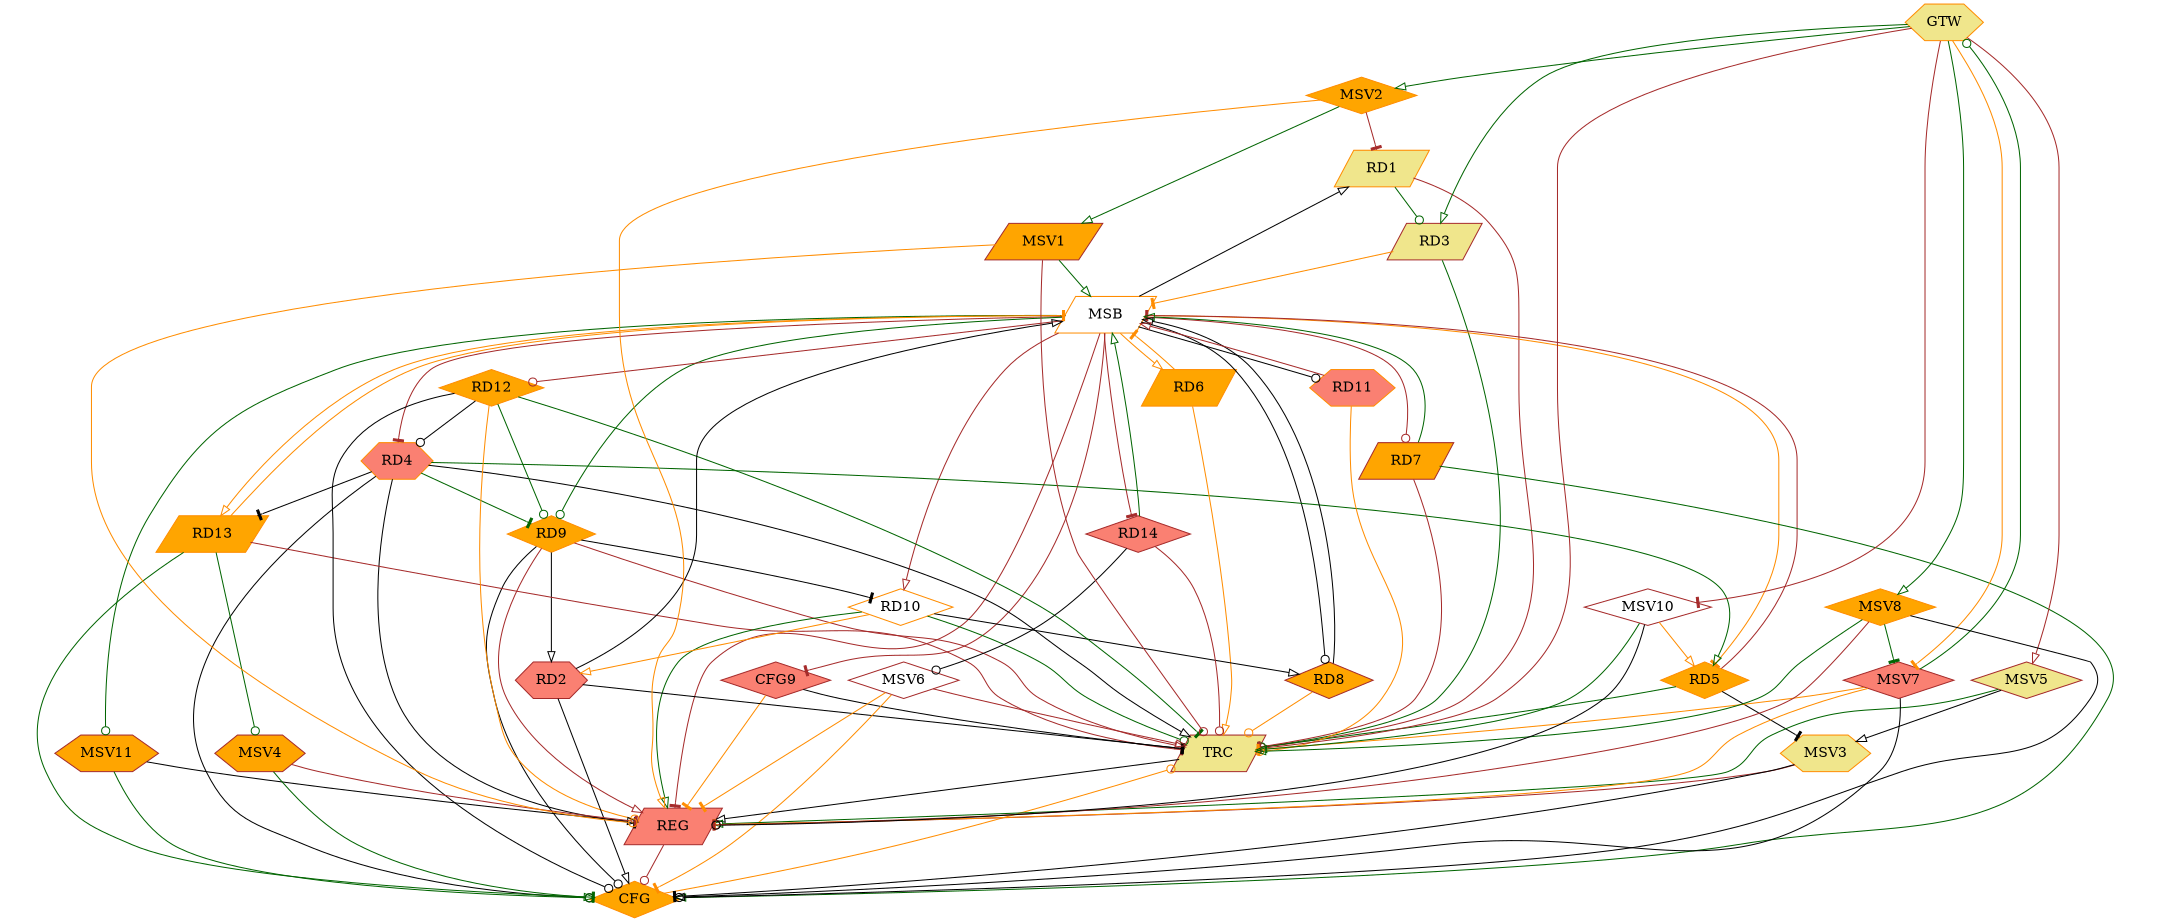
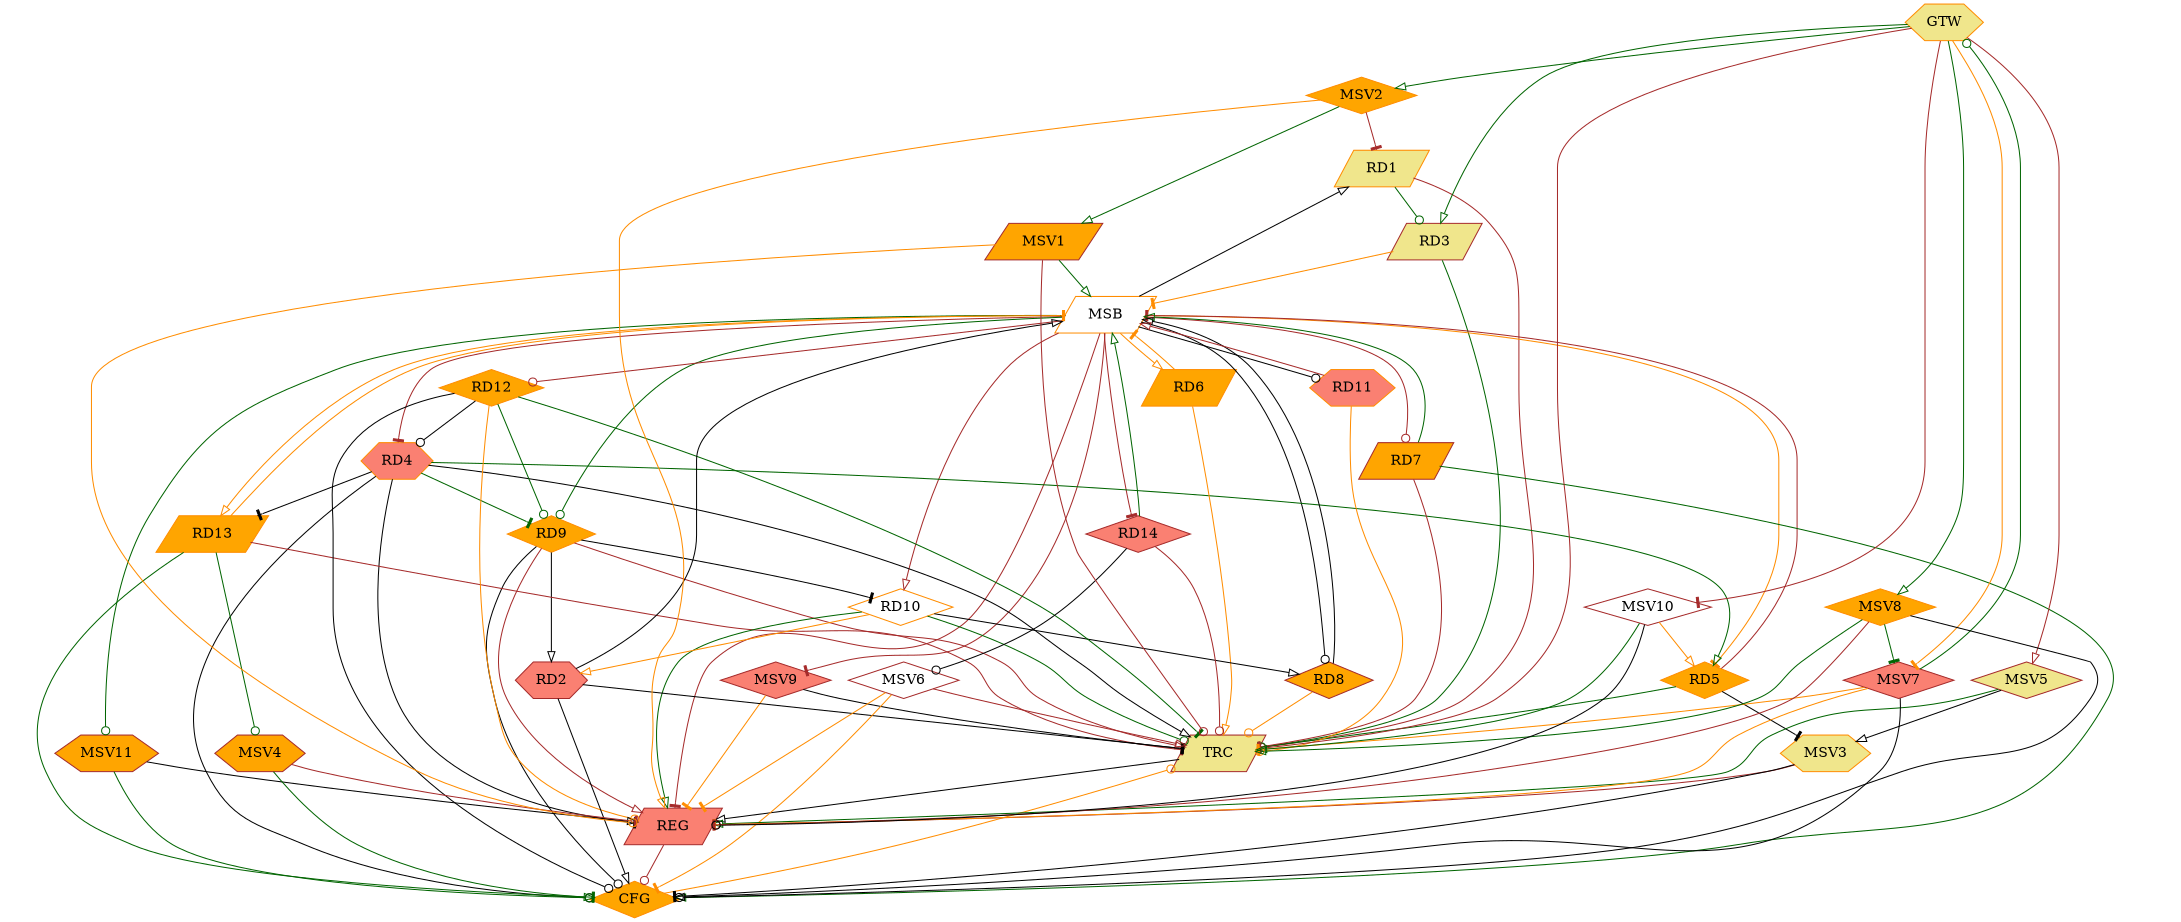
  strict digraph {
    node [color=darkorange fillcolor=orange shape=diamond style=filled]
    edge [arrowhead=onormal color=darkgreen]
    n1 [fillcolor=khaki label=RD1 shape=parallelogram]
    n2 [color=brown fillcolor=khaki label=TRC shape=parallelogram]
    n3 [color=brown fillcolor=khaki label=RD3 shape=parallelogram]
    n4 [fillcolor=white label=MSB shape=parallelogram]
    n5 [fillcolor=salmon label=RD4 shape=hexagon]
    n6 [label=RD5]
    n7 [label=RD9]
    n8 [label=RD13 shape=parallelogram]
    n9 [color=brown fillcolor=salmon label=REG shape=parallelogram]
    n10 [label=RD6 shape=parallelogram]
    n11 [color=brown label=RD7 shape=parallelogram]
    n12 [color=brown label=RD8]
    n13 [fillcolor=white label=RD10]
    n14 [fillcolor=salmon label=RD11 shape=hexagon]
    n15 [label=RD12]
    n16 [color=brown fillcolor=salmon label=RD14]
-   n17 [color=brown fillcolor=salmon label=CFG9]
+   n17 [color=brown fillcolor=salmon label=MSV9]
    n18 [color=brown label=MSV11 shape=hexagon]
    n19 [color=brown fillcolor=salmon label=RD2 shape=hexagon]
    n20 [label=CFG]
    n21 [fillcolor=khaki label=MSV3 shape=hexagon]
    n22 [color=brown label=MSV4 shape=hexagon]
    n23 [color=brown fillcolor=white label=MSV6]
    n24 [fillcolor=khaki label=GTW shape=hexagon]
    n25 [label=MSV2]
    n26 [color=brown fillcolor=khaki label=MSV5]
    n27 [color=brown fillcolor=salmon label=MSV7]
    n28 [label=MSV8]
    n29 [color=brown fillcolor=white label=MSV10]
    n30 [color=brown label=MSV1 shape=parallelogram]
    n1 -> n2 [arrowhead=odot color=brown]
    n1 -> n3 [arrowhead=odot]
    n2 -> n9 [color=black]
    n3 -> n2 [arrowhead=tee]
    n3 -> n4 [arrowhead=tee color=darkorange]
    n4 -> n1 [color=black]
    n4 -> n5 [arrowhead=tee color=brown]
    n4 -> n6 [arrowhead=tee color=darkorange]
    n4 -> n7 [arrowhead=odot]
    n4 -> n8 [color=darkorange]
    n4 -> n9 [arrowhead=tee color=brown]
    n4 -> n10 [color=darkorange]
    n4 -> n11 [arrowhead=odot color=brown]
    n4 -> n12 [arrowhead=odot color=black]
    n4 -> n13 [color=brown]
    n4 -> n14 [arrowhead=odot color=black]
    n4 -> n15 [arrowhead=odot color=brown]
    n4 -> n16 [arrowhead=tee color=brown]
    n4 -> n17 [arrowhead=tee color=brown]
    n4 -> n18 [arrowhead=odot]
    n5 -> n2 [color=black]
    n5 -> n6
    n5 -> n7 [arrowhead=tee]
    n5 -> n8 [arrowhead=tee color=black]
    n5 -> n9 [arrowhead=tee color=black]
    n5 -> n20 [arrowhead=odot color=black]
    n6 -> n2 [arrowhead=odot]
    n6 -> n4 [arrowhead=tee color=brown]
    n6 -> n21 [arrowhead=tee color=black]
    n7 -> n2 [color=brown]
    n7 -> n9 [color=brown]
    n7 -> n13 [arrowhead=tee color=black]
    n7 -> n19 [color=black]
    n7 -> n20 [arrowhead=odot color=black]
    n8 -> n2 [arrowhead=tee color=brown]
    n8 -> n4 [arrowhead=tee color=darkorange]
    n8 -> n20 [arrowhead=tee]
    n8 -> n22 [arrowhead=odot]
    n9 -> n20 [arrowhead=odot color=brown]
    n10 -> n2 [color=darkorange]
    n10 -> n4 [arrowhead=tee color=darkorange]
    n11 -> n2 [arrowhead=tee color=brown]
    n11 -> n4
    n11 -> n20
    n12 -> n2 [arrowhead=odot color=darkorange]
    n12 -> n4 [color=black]
    n13 -> n2 [arrowhead=odot]
    n13 -> n9
    n13 -> n12 [color=black]
    n13 -> n19 [color=darkorange]
    n14 -> n2 [arrowhead=odot color=darkorange]
    n14 -> n4 [color=brown]
    n15 -> n2 [arrowhead=tee]
    n15 -> n5 [arrowhead=odot color=black]
    n15 -> n7 [arrowhead=odot]
    n15 -> n9 [arrowhead=odot color=darkorange]
    n15 -> n20 [arrowhead=odot color=black]
    n16 -> n2 [arrowhead=odot color=brown]
    n16 -> n4
    n16 -> n23 [arrowhead=odot color=black]
    n17 -> n2 [arrowhead=tee color=black]
    n17 -> n9 [arrowhead=tee color=darkorange]
    n18 -> n9 [color=black]
    n18 -> n20 [arrowhead=odot]
    n19 -> n2 [arrowhead=tee color=black]
    n19 -> n4 [color=black]
    n19 -> n20 [color=black]
    n20 -> n2 [arrowhead=odot color=darkorange]
    n21 -> n9 [arrowhead=odot color=brown]
    n21 -> n20 [arrowhead=tee color=black]
    n22 -> n9 [arrowhead=tee color=brown]
    n22 -> n20
    n23 -> n2 [color=brown]
    n23 -> n9 [arrowhead=tee color=darkorange]
    n23 -> n20 [arrowhead=tee color=darkorange]
    n24 -> n2 [arrowhead=tee color=brown]
    n24 -> n3
    n24 -> n25
    n24 -> n26 [color=brown]
    n24 -> n27 [arrowhead=tee color=darkorange]
    n24 -> n28
    n24 -> n29 [arrowhead=tee color=brown]
    n25 -> n1 [arrowhead=tee color=brown]
    n25 -> n9 [color=darkorange]
    n25 -> n30
    n26 -> n9
    n26 -> n21 [color=black]
    n27 -> n2 [arrowhead=tee color=darkorange]
    n27 -> n9 [arrowhead=tee color=darkorange]
    n27 -> n20 [color=black]
    n27 -> n24 [arrowhead=odot]
    n28 -> n2
    n28 -> n9 [arrowhead=tee color=brown]
    n28 -> n20 [arrowhead=odot color=black]
    n28 -> n27 [arrowhead=tee]
    n29 -> n2
    n29 -> n6 [color=darkorange]
    n29 -> n9 [arrowhead=odot color=black]
    n30 -> n2 [arrowhead=odot color=brown]
    n30 -> n4
    n30 -> n9 [arrowhead=odot color=darkorange]
  }
